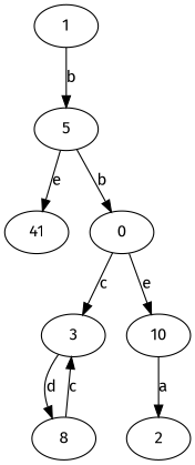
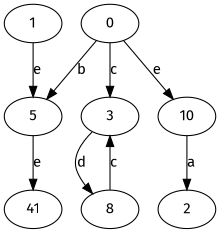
  strict digraph {
    fontname="Fira Sans"
    node [fontname="Fira Sans"]
    edge [fontname="Fira Sans"]
    1
    5
    n3 [label=41]
    n4 [label=3]
    8
    0
    10
    2
-   1 -> 5 [label=b]
+   1 -> 5 [label=e]
    5 -> n3 [label=e]
    n4 -> 8 [label=d]
    8 -> n4 [label=c]
-   5 -> 0 [label=b]
+   0 -> 5 [label=b]
    0 -> n4 [label=c]
    0 -> 10 [label=e]
    10 -> 2 [label=a]
  }
